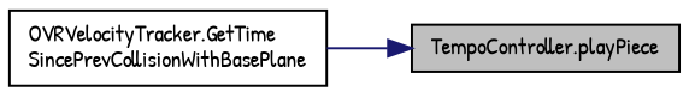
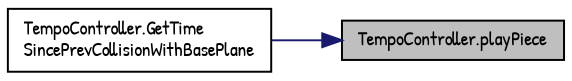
  digraph {
    rankdir=RL
    fontname="Patrick Hand"
    node [color=black fontname="Patrick Hand" fontsize=10 shape=record style=filled]
    n1 [fillcolor=grey75 fontcolor=black height=0.2 label="TempoController.playPiece" width=0.4]
-   n2 [fillcolor=white height=0.2 label="OVRVelocityTracker.GetTime\lSincePrevCollisionWithBasePlane" width=0.4]
+   n2 [fillcolor=white height=0.2 label="TempoController.GetTime\lSincePrevCollisionWithBasePlane" width=0.4]
    n1 -> n2 [color=midnightblue dir=back fontname="Patrick Hand" fontsize=10 labelfontname=Helvetica labelfontsize=10 style=solid]
  }
